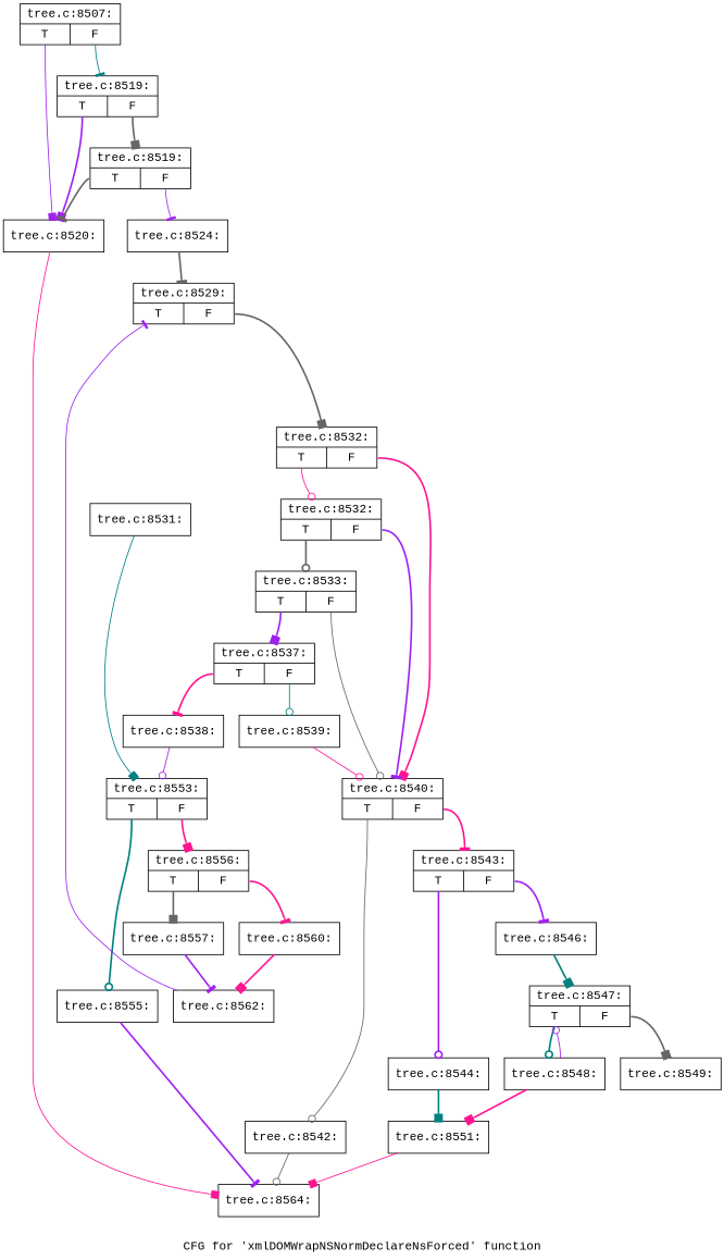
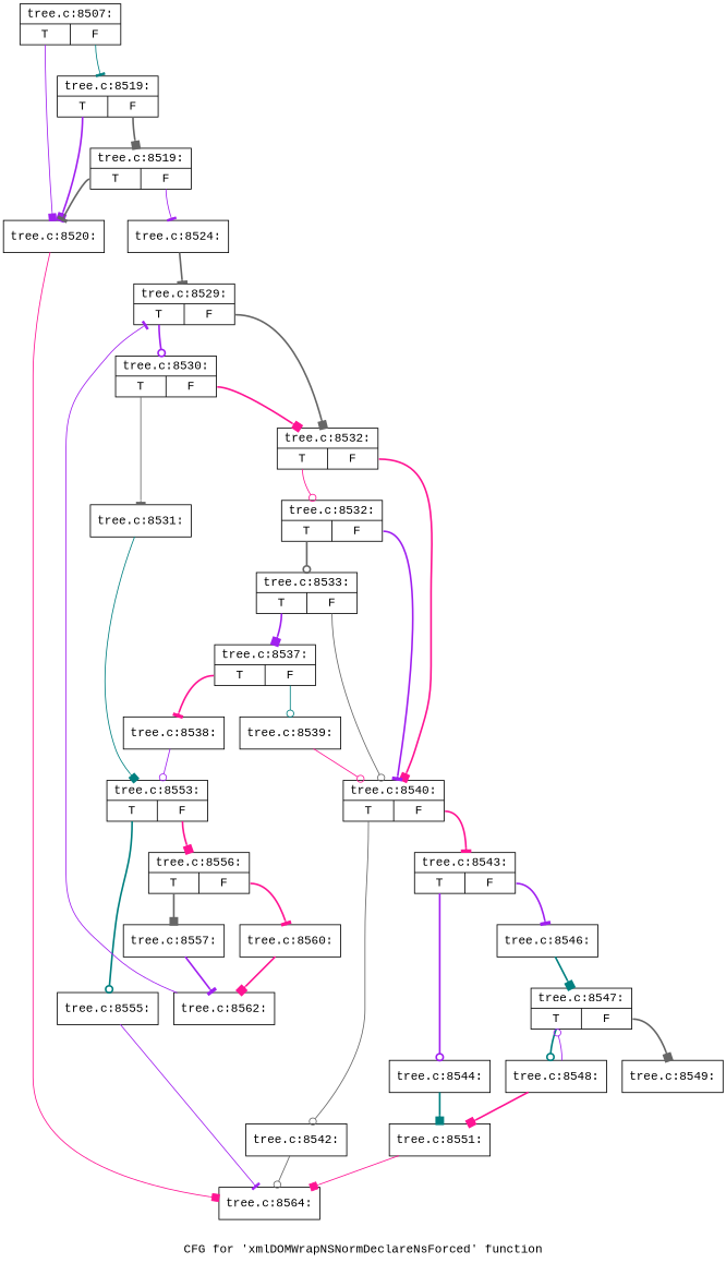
  digraph {
    fontname="Liberation Mono"
    label="CFG for 'xmlDOMWrapNSNormDeclareNsForced' function"
    node [fontname="Liberation Mono" shape=record]
    edge [arrowhead=box color=purple fontname="Liberation Mono" style=bold]
    n1 [label="{tree.c:8507:|{<s0>T|<s1>F}}"]
    n2 [label="{tree.c:8520:}"]
    n3 [label="{tree.c:8519:|{<s0>T|<s1>F}}"]
    n4 [label="{tree.c:8564:}"]
    n5 [label="{tree.c:8519:|{<s0>T|<s1>F}}"]
    n6 [label="{tree.c:8524:}"]
    n7 [label="{tree.c:8529:|{<s0>T|<s1>F}}"]
+   n8 [label="{tree.c:8530:|{<s0>T|<s1>F}}"]
    n9 [label="{tree.c:8532:|{<s0>T|<s1>F}}"]
    n10 [label="{tree.c:8531:}"]
    n11 [label="{tree.c:8532:|{<s0>T|<s1>F}}"]
    n12 [label="{tree.c:8540:|{<s0>T|<s1>F}}"]
    n13 [label="{tree.c:8553:|{<s0>T|<s1>F}}"]
    n14 [label="{tree.c:8533:|{<s0>T|<s1>F}}"]
    n15 [label="{tree.c:8542:}"]
    n16 [label="{tree.c:8543:|{<s0>T|<s1>F}}"]
    n17 [label="{tree.c:8555:}"]
    n18 [label="{tree.c:8556:|{<s0>T|<s1>F}}"]
    n19 [label="{tree.c:8557:}"]
    n20 [label="{tree.c:8560:}"]
    n21 [label="{tree.c:8537:|{<s0>T|<s1>F}}"]
    n22 [label="{tree.c:8544:}"]
    n23 [label="{tree.c:8546:}"]
    n24 [label="{tree.c:8538:}"]
    n25 [label="{tree.c:8539:}"]
    n26 [label="{tree.c:8551:}"]
    n27 [label="{tree.c:8547:|{<s0>T|<s1>F}}"]
    n28 [label="{tree.c:8548:}"]
    n29 [label="{tree.c:8549:}"]
    n30 [label="{tree.c:8562:}"]
    n1 -> n2 [style=solid tailport=s0]
    n1 -> n3 [arrowhead=tee color=teal style=solid tailport=s1]
    n2 -> n4 [color=deeppink style=solid]
    n3 -> n2 [tailport=s0]
    n3 -> n5 [color=gray40 tailport=s1]
    n5 -> n2 [arrowhead=tee color=gray40 tailport=s0]
    n5 -> n6 [arrowhead=tee style=solid tailport=s1]
    n6 -> n7 [arrowhead=tee color=gray40]
+   n7 -> n8 [arrowhead=odot tailport=s0]
    n7 -> n9 [color=gray40 tailport=s1]
+   n8 -> n9 [color=deeppink tailport=s1]
+   n8 -> n10 [arrowhead=tee color=gray40 style=solid tailport=s0]
    n9 -> n11 [arrowhead=odot color=deeppink style=solid tailport=s0]
    n9 -> n12 [color=deeppink tailport=s1]
    n10 -> n13 [color=teal style=solid]
    n11 -> n12 [arrowhead=tee tailport=s1]
    n11 -> n14 [arrowhead=odot color=gray40 tailport=s0]
    n12 -> n15 [arrowhead=odot color=gray40 style=solid tailport=s0]
    n12 -> n16 [arrowhead=tee color=deeppink tailport=s1]
    n13 -> n17 [arrowhead=odot color=teal tailport=s0]
    n13 -> n18 [color=deeppink tailport=s1]
    n14 -> n12 [arrowhead=odot color=gray40 style=solid tailport=s1]
    n14 -> n21 [tailport=s0]
    n15 -> n4 [arrowhead=odot color=gray40 style=solid]
    n16 -> n22 [arrowhead=odot tailport=s0]
    n16 -> n23 [arrowhead=tee tailport=s1]
-   n17 -> n4 [arrowhead=tee]
+   n17 -> n4 [arrowhead=tee style=solid]
    n18 -> n19 [color=gray40 tailport=s0]
    n18 -> n20 [arrowhead=tee color=deeppink tailport=s1]
    n19 -> n30 [arrowhead=tee]
    n20 -> n30 [color=deeppink]
    n21 -> n24 [arrowhead=tee color=deeppink tailport=s0]
    n21 -> n25 [arrowhead=odot color=teal style=solid tailport=s1]
    n22 -> n26 [color=teal]
    n23 -> n27 [color=teal]
    n24 -> n13 [arrowhead=odot style=solid]
    n25 -> n12 [arrowhead=odot color=deeppink style=solid]
    n26 -> n4 [color=deeppink style=solid]
    n27 -> n28 [arrowhead=odot color=teal tailport=s0]
    n27 -> n29 [color=gray40 tailport=s1]
    n28 -> n26 [color=deeppink]
    n28 -> n27 [arrowhead=odot style=solid]
    n30 -> n7 [arrowhead=tee style=solid]
  }
